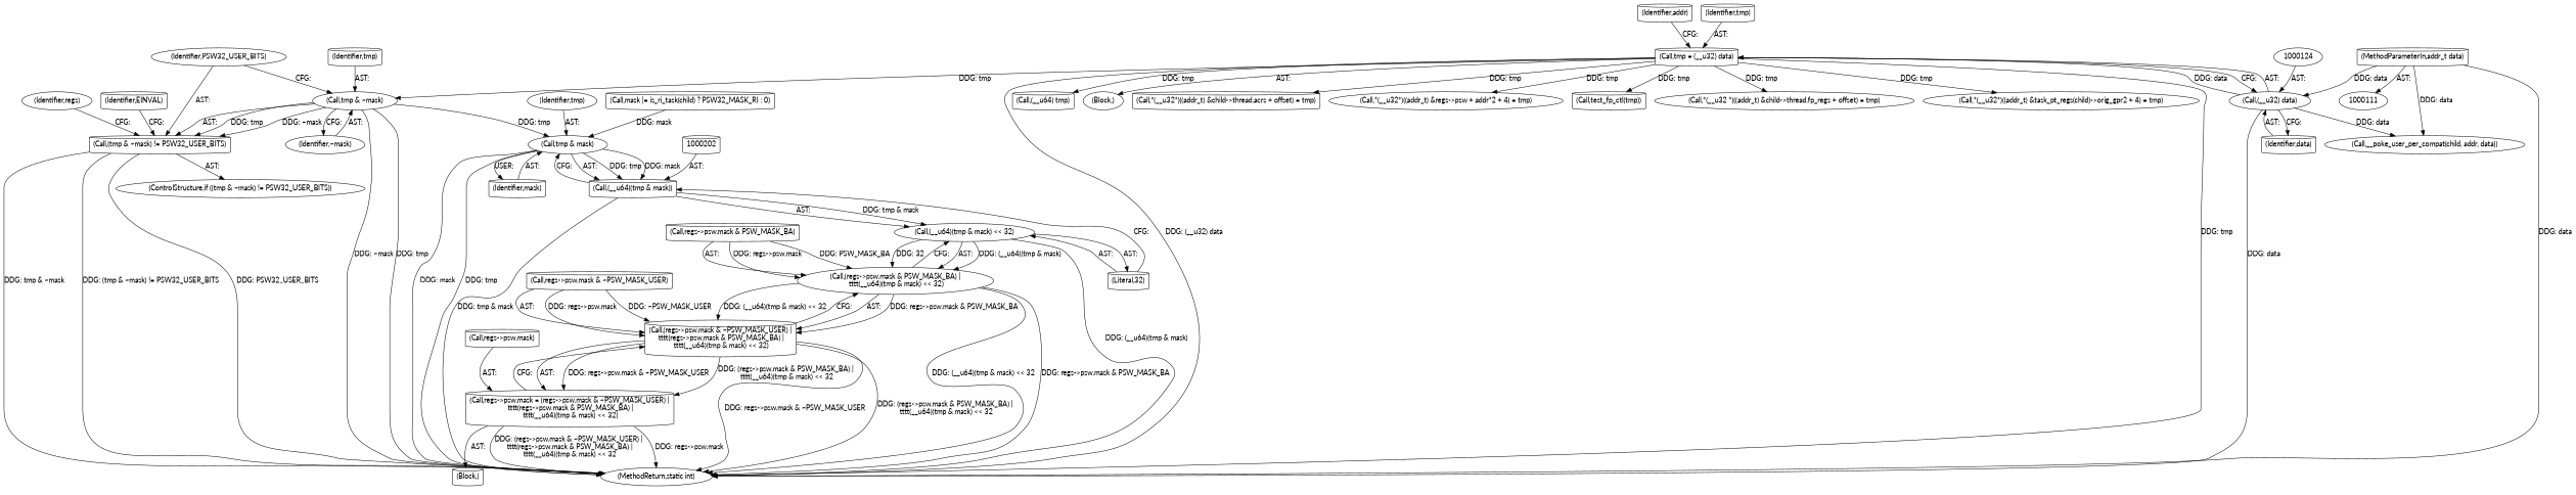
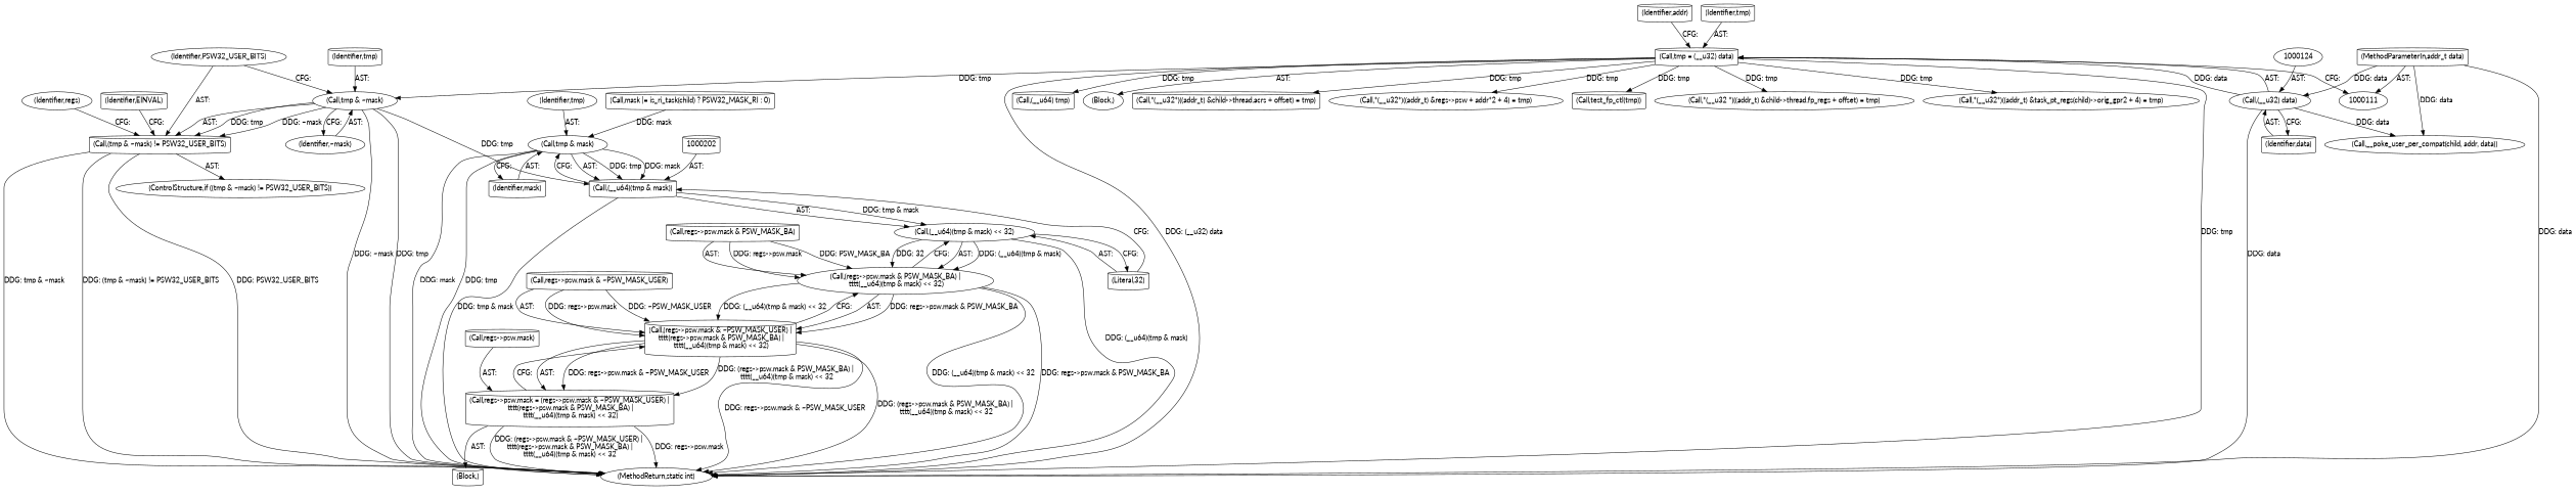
  digraph {
    fontname=Lato
    node [fontname=Lato shape=cylinder]
    edge [fontname=Lato]
    n1 [label="(Call,tmp & ~mask)" shape=ellipse]
    n2 [label="(Call,(tmp & ~mask) != PSW32_USER_BITS)"]
    n3 [label="(Call,tmp & mask)" shape=ellipse]
    n4 [label="(Identifier,~mask)" shape=ellipse]
    n5 [label="(MethodReturn,static int)" shape=ellipse]
    n6 [label="(ControlStructure,if ((tmp & ~mask) != PSW32_USER_BITS))" shape=ellipse]
    n7 [label="(Call,(__u64)(tmp & mask))"]
    n8 [label="(Identifier,mask)"]
    n9 [label="(Call,tmp = (__u32) data)"]
    n10 [label="(Call,(__u32) data)" shape=ellipse]
    n11 [label="(Call,(__u64) tmp)"]
    n12 [label="(Block,)" shape=ellipse]
    n13 [label="(Call,*(__u32*)((addr_t) &child->thread.acrs + offset) = tmp)"]
    n14 [label="(Call,*(__u32*)((addr_t) &regs->psw + addr*2 + 4) = tmp)" shape=ellipse]
    n15 [label="(Call,test_fp_ctl(tmp))"]
    n16 [label="(Call,*(__u32 *)((addr_t) &child->thread.fp_regs + offset) = tmp)" shape=ellipse]
    n17 [label="(Call,*(__u32*)((addr_t) &task_pt_regs(child)->orig_gpr2 + 4) = tmp)" shape=ellipse]
    n18 [label="(Identifier,data)"]
    n19 [label="(Call,__poke_user_per_compat(child, addr, data))" shape=ellipse]
    n20 [label="(MethodParameterIn,addr_t data)"]
    1000111 [shape=ellipse]
    n22 [label="(Identifier,PSW32_USER_BITS)" shape=ellipse]
    n23 [label="(Call,(__u64)(tmp & mask) << 32)" shape=ellipse]
    n24 [label="(Call,(regs->psw.mask & PSW_MASK_BA) |\n \t\t\t\t(__u64)(tmp & mask) << 32)" shape=ellipse]
    n25 [label="(Literal,32)"]
    n26 [label="(Call,(regs->psw.mask & ~PSW_MASK_USER) |\n \t\t\t\t(regs->psw.mask & PSW_MASK_BA) |\n \t\t\t\t(__u64)(tmp & mask) << 32)"]
    n27 [label="(Call,regs->psw.mask = (regs->psw.mask & ~PSW_MASK_USER) |\n \t\t\t\t(regs->psw.mask & PSW_MASK_BA) |\n \t\t\t\t(__u64)(tmp & mask) << 32)"]
    n28 [label="(Block,)"]
    n29 [label="(Identifier,tmp)" shape=ellipse]
    n30 [label="(Call,regs->psw.mask & PSW_MASK_BA)"]
    n31 [label="(Call,mask |= is_ri_task(child) ? PSW32_MASK_RI : 0)"]
    n32 [label="(Identifier,addr)"]
    n33 [label="(Identifier,tmp)"]
    n34 [label="(Identifier,regs)" shape=ellipse]
    n35 [label="(Identifier,tmp)"]
    n36 [label="(Identifier,EINVAL)"]
    n37 [label="(Call,regs->psw.mask)"]
    n38 [label="(Call,regs->psw.mask & ~PSW_MASK_USER)"]
    1000124 [shape=ellipse]
    1000202
    n1 -> n2 [label="AST: "]
    n1 -> n2 [label="DDG: tmp"]
    n1 -> n2 [label="DDG: ~mask"]
-   n1 -> n3 [label="DDG: tmp"]
+   n1 -> n7 [label="DDG: tmp"]
    n1 -> n4 [label="CFG: "]
    n1 -> n5 [label="DDG: tmp"]
    n1 -> n5 [label="DDG: ~mask"]
    n2 -> n5 [label="DDG: tmp & ~mask"]
    n2 -> n5 [label="DDG: (tmp & ~mask) != PSW32_USER_BITS"]
    n2 -> n5 [label="DDG: PSW32_USER_BITS"]
    n2 -> n6 [label="AST: "]
    n3 -> n5 [label="DDG: mask"]
    n3 -> n5 [label="DDG: tmp"]
    n3 -> n7 [label="AST: "]
    n3 -> n7 [label="DDG: tmp"]
    n3 -> n7 [label="DDG: mask"]
-   n3 -> n8 [label="USER: "]
+   n3 -> n8 [label="CFG: "]
    n4 -> n1 [label="AST: "]
    n7 -> n3 [label="CFG: "]
    n7 -> n5 [label="DDG: tmp & mask"]
    n7 -> n23 [label="AST: "]
    n7 -> n23 [label="DDG: tmp & mask"]
    n8 -> n3 [label="AST: "]
    n9 -> n1 [label="DDG: tmp"]
    n9 -> n5 [label="DDG: (__u32) data"]
    n9 -> n5 [label="DDG: tmp"]
-   n9 -> n10 [label="CFG: "]
+   n9 -> 1000111 [label="CFG: "]
    n9 -> n11 [label="DDG: tmp"]
    n9 -> n12 [label="AST: "]
    n9 -> n13 [label="DDG: tmp"]
    n9 -> n14 [label="DDG: tmp"]
    n9 -> n15 [label="DDG: tmp"]
    n9 -> n16 [label="DDG: tmp"]
    n9 -> n17 [label="DDG: tmp"]
    n10 -> n5 [label="DDG: data"]
    n10 -> n9 [label="AST: "]
    n10 -> n9 [label="DDG: data"]
    n10 -> n18 [label="CFG: "]
    n10 -> n19 [label="DDG: data"]
    n18 -> n10 [label="AST: "]
    n20 -> n5 [label="DDG: data"]
    n20 -> n10 [label="DDG: data"]
    n20 -> n19 [label="DDG: data"]
    n20 -> 1000111 [label="AST: "]
    n22 -> n1 [label="CFG: "]
    n22 -> n2 [label="AST: "]
    n23 -> n5 [label="DDG: (__u64)(tmp & mask)"]
    n23 -> n24 [label="AST: "]
    n23 -> n24 [label="DDG: (__u64)(tmp & mask)"]
    n23 -> n24 [label="DDG: 32"]
-   n23 -> n25 [label="AST: "]
+   n23 -> n25 [label="CFG: "]
    n24 -> n5 [label="DDG: (__u64)(tmp & mask) << 32"]
    n24 -> n5 [label="DDG: regs->psw.mask & PSW_MASK_BA"]
    n24 -> n23 [label="CFG: "]
    n24 -> n26 [label="AST: "]
    n24 -> n26 [label="DDG: regs->psw.mask & PSW_MASK_BA"]
    n24 -> n26 [label="DDG: (__u64)(tmp & mask) << 32"]
    n25 -> n7 [label="CFG: "]
    n25 -> n23 [label="AST: "]
    n26 -> n5 [label="DDG: regs->psw.mask & ~PSW_MASK_USER"]
    n26 -> n5 [label="DDG: (regs->psw.mask & PSW_MASK_BA) |\n \t\t\t\t(__u64)(tmp & mask) << 32"]
    n26 -> n24 [label="CFG: "]
    n26 -> n27 [label="AST: "]
    n26 -> n27 [label="DDG: regs->psw.mask & ~PSW_MASK_USER"]
    n26 -> n27 [label="DDG: (regs->psw.mask & PSW_MASK_BA) |\n \t\t\t\t(__u64)(tmp & mask) << 32"]
    n27 -> n5 [label="DDG: regs->psw.mask"]
    n27 -> n5 [label="DDG: (regs->psw.mask & ~PSW_MASK_USER) |\n \t\t\t\t(regs->psw.mask & PSW_MASK_BA) |\n \t\t\t\t(__u64)(tmp & mask) << 32"]
    n27 -> n26 [label="CFG: "]
    n27 -> n28 [label="AST: "]
    n29 -> n3 [label="AST: "]
    n30 -> n24 [label="AST: "]
    n30 -> n24 [label="DDG: regs->psw.mask"]
    n30 -> n24 [label="DDG: PSW_MASK_BA"]
    n31 -> n3 [label="DDG: mask"]
    n32 -> n9 [label="CFG: "]
    n33 -> n1 [label="AST: "]
    n34 -> n2 [label="CFG: "]
    n35 -> n9 [label="AST: "]
    n36 -> n2 [label="CFG: "]
    n37 -> n27 [label="AST: "]
    n38 -> n26 [label="AST: "]
    n38 -> n26 [label="DDG: regs->psw.mask"]
    n38 -> n26 [label="DDG: ~PSW_MASK_USER"]
    1000124 -> n10 [label="AST: "]
    1000202 -> n7 [label="AST: "]
  }
